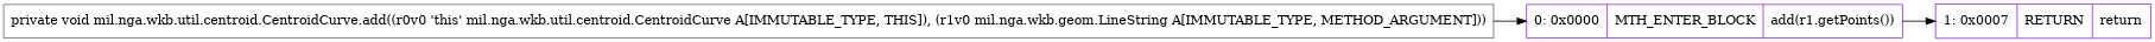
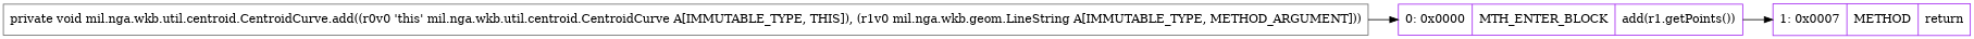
  digraph {
    rankdir=LR
    node [shape=record color=purple]
    n1 [label="{0\:\ 0x0000|MTH_ENTER_BLOCK\l|add(r1.getPoints())\l}"]
-   n2 [label="{1\:\ 0x0007|RETURN\l|return\l}"]
+   n2 [label="{1\:\ 0x0007|METHOD\l|return\l}"]
    n3 [label="{private void mil.nga.wkb.util.centroid.CentroidCurve.add((r0v0 'this' mil.nga.wkb.util.centroid.CentroidCurve A[IMMUTABLE_TYPE, THIS]), (r1v0 mil.nga.wkb.geom.LineString A[IMMUTABLE_TYPE, METHOD_ARGUMENT])) }" color=gray40]
    n1 -> n2
    n3 -> n1
  }
